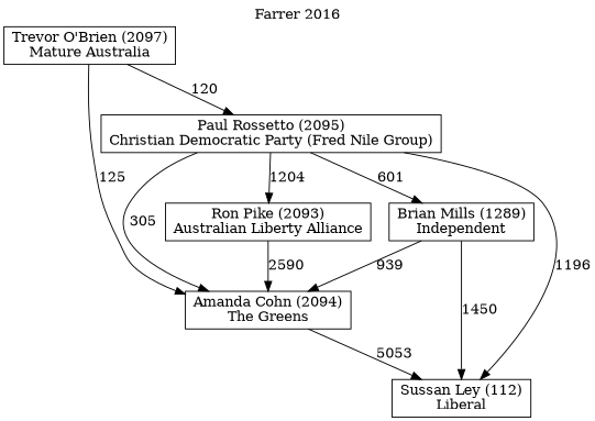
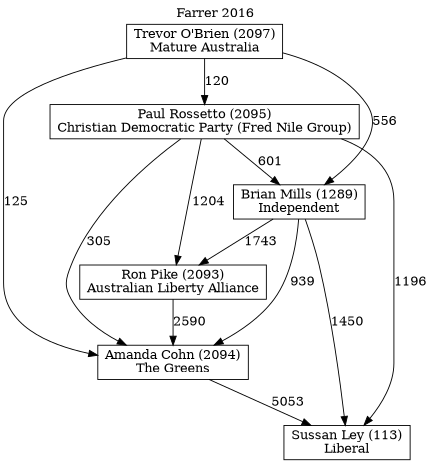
  digraph {
    label="Farrer 2016"
    labelloc=t
    mclimit=10
    node [shape=box]
-   n1 [label="Sussan Ley (112)\nLiberal"]
+   n1 [label="Sussan Ley (113)\nLiberal"]
    n2 [label="Amanda Cohn (2094)\nThe Greens"]
    n3 [label="Ron Pike (2093)\nAustralian Liberty Alliance"]
    n4 [label="Brian Mills (1289)\nIndependent"]
    n5 [label="Paul Rossetto (2095)\nChristian Democratic Party (Fred Nile Group)"]
    n6 [label="Trevor O'Brien (2097)\nMature Australia"]
    n2 -> n1 [label=5053]
    n3 -> n2 [label=2590]
    n4 -> n1 [label=1450]
    n4 -> n2 [label=939]
+   n4 -> n3 [label=1743]
    n5 -> n1 [label=1196]
    n5 -> n2 [label=305]
    n5 -> n3 [label=1204]
    n5 -> n4 [label=601]
    n6 -> n2 [label=125]
+   n6 -> n4 [label=556]
    n6 -> n5 [label=120]
  }
